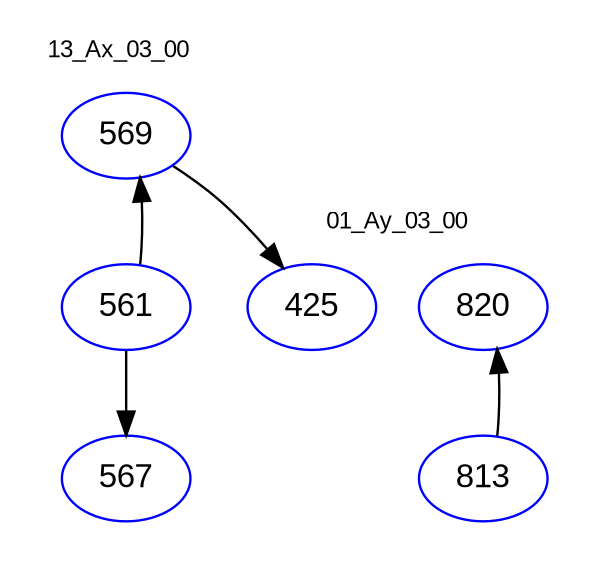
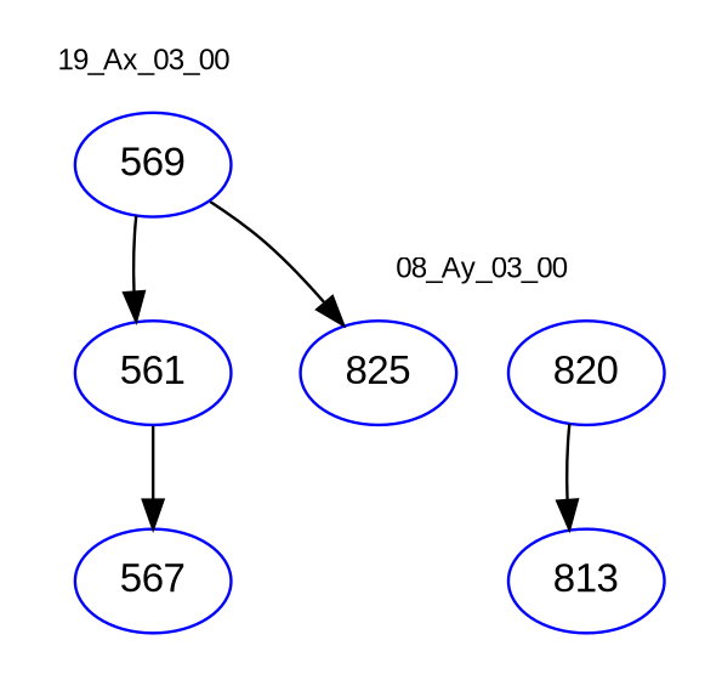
  digraph {
    fontname="Liberation Sans"
    node [color=blue fontname="Liberation Sans"]
    edge [color=black fontname="Liberation Sans"]
    n1 [label=569]
    n2 [label=561]
    n3 [label=567]
    n4 [label=820]
    n5 [label=813]
-   n6 [label=425]
+   n6 [label=825]
    subgraph cluster_1 {
      color=white
      fontsize=10
-     label="13_Ax_03_00"
+     label="19_Ax_03_00"
      n1
      n2
      n3
    }
    subgraph cluster_2 {
      color=white
      fontsize=10
-     label="01_Ay_03_00"
+     label="08_Ay_03_00"
      n4
      n5
      n6
    }
-   n2 -> n1
+   n1 -> n2
    n1 -> n6
    n2 -> n3
-   n5 -> n4
+   n4 -> n5
  }
